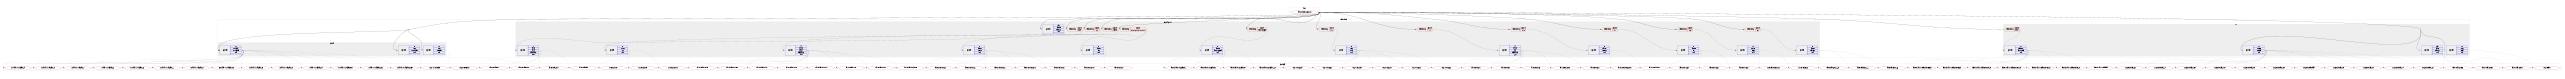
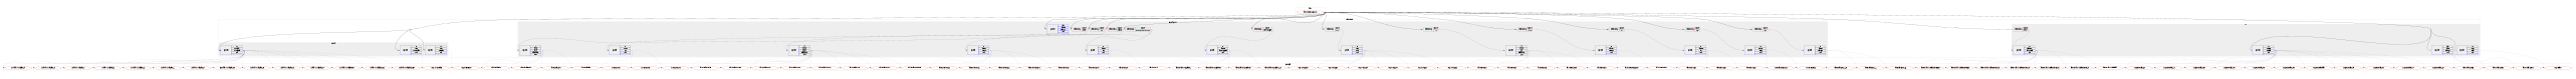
  digraph {
    compound=true
    concentrate=true
    fontname=Helvetica
    fontsize=10
    newrank=true
    rankdir=TB
    ranksep=1.5
    node [color=red fontname=Helvetica fontsize=10]
    edge [arrowhead=vee headport=w style=dotted tailport=e weight=100]
    n1 [label="net-vpn/strongswan-5.6.0-r1" width=4]
    n2 [color=blue label=<<TABLE BORDER="0" CELLBORDER="1" CELLSPACING="0" CELLPADDING="4" WIDTH="220"><TR><TD ROWSPAN="6" CELLPADDING="30">pack_dep</TD></TR><TR><TD WIDTH="110">no</TD></TR><TR><TD>sys-kernel</TD></TR><TR><TD>linux-headers</TD></TR><TR><TD>none</TD></TR><TR><TD></TD></TR></TABLE>> shape=none]
    n3 [color=blue label=<<TABLE BORDER="0" CELLBORDER="1" CELLSPACING="0" CELLPADDING="4" WIDTH="220"><TR><TD ROWSPAN="6" CELLPADDING="30">pack_dep</TD></TR><TR><TD WIDTH="110">no</TD></TR><TR><TD>virtual</TD></TR><TR><TD>linux-sources</TD></TR><TR><TD>none</TD></TR><TR><TD></TD></TR></TABLE>> shape=none]
    n4 [color=blue label=<<TABLE BORDER="0" CELLBORDER="1" CELLSPACING="0" CELLPADDING="4" WIDTH="220"><TR><TD ROWSPAN="6" CELLPADDING="30">pack_dep</TD></TR><TR><TD WIDTH="110">no</TD></TR><TR><TD>virtual</TD></TR><TR><TD>pkgconfig</TD></TR><TR><TD>none</TD></TR><TR><TD></TD></TR></TABLE>> shape=none]
    n5 [color=blue label=<<TABLE BORDER="0" CELLBORDER="1" CELLSPACING="0" CELLPADDING="4" WIDTH="220"><TR><TD ROWSPAN="6" CELLPADDING="30">pack_dep</TD></TR><TR><TD WIDTH="110">no</TD></TR><TR><TD>net-nds</TD></TR><TR><TD>openldap</TD></TR><TR><TD>none</TD></TR><TR><TD></TD></TR></TABLE>> shape=none]
    n6 [label=<<TABLE BORDER="0" CELLBORDER="1" CELLSPACING="0" CELLPADDING="4"><TR><TD ROWSPAN="3" CELLPADDING="10">use_conditional</TD></TR><TR><TD>positive</TD></TR><TR><TD>ldap</TD></TR></TABLE>> shape=none]
    n7 [color=blue label=<<TABLE BORDER="0" CELLBORDER="1" CELLSPACING="0" CELLPADDING="4" WIDTH="220"><TR><TD ROWSPAN="6" CELLPADDING="30">pack_dep</TD></TR><TR><TD WIDTH="110">no</TD></TR><TR><TD>sys-libs</TD></TR><TR><TD>libcap</TD></TR><TR><TD>none</TD></TR><TR><TD></TD></TR></TABLE>> shape=none]
    n8 [label=<<TABLE BORDER="0" CELLBORDER="1" CELLSPACING="0" CELLPADDING="4"><TR><TD ROWSPAN="3" CELLPADDING="10">use_conditional</TD></TR><TR><TD>positive</TD></TR><TR><TD>caps</TD></TR></TABLE>> shape=none]
    n9 [color=blue label=<<TABLE BORDER="0" CELLBORDER="1" CELLSPACING="0" CELLPADDING="4" WIDTH="220"><TR><TD ROWSPAN="6" CELLPADDING="30">pack_dep</TD></TR><TR><TD WIDTH="110">no</TD></TR><TR><TD>net-misc</TD></TR><TR><TD>curl</TD></TR><TR><TD>none</TD></TR><TR><TD></TD></TR></TABLE>> shape=none]
    n10 [label=<<TABLE BORDER="0" CELLBORDER="1" CELLSPACING="0" CELLPADDING="4"><TR><TD ROWSPAN="3" CELLPADDING="10">use_conditional</TD></TR><TR><TD>positive</TD></TR><TR><TD>curl</TD></TR></TABLE>> shape=none]
    n11 [color=blue label=<<TABLE BORDER="0" CELLBORDER="1" CELLSPACING="0" CELLPADDING="4" WIDTH="220"><TR><TD ROWSPAN="6" CELLPADDING="30">pack_dep</TD></TR><TR><TD WIDTH="110">no</TD></TR><TR><TD>dev-libs</TD></TR><TR><TD>libgcrypt</TD></TR><TR><TD>none</TD></TR><TR><TD></TD></TR></TABLE>> shape=none]
    n12 [label=<<TABLE BORDER="0" CELLBORDER="1" CELLSPACING="0" CELLPADDING="4"><TR><TD ROWSPAN="3" CELLPADDING="10">use_conditional</TD></TR><TR><TD>positive</TD></TR><TR><TD>gcrypt</TD></TR></TABLE>> shape=none]
    n13 [color=blue label=<<TABLE BORDER="0" CELLBORDER="1" CELLSPACING="0" CELLPADDING="4" WIDTH="220"><TR><TD ROWSPAN="6" CELLPADDING="30">pack_dep</TD></TR><TR><TD WIDTH="110">no</TD></TR><TR><TD>dev-libs</TD></TR><TR><TD>gmp</TD></TR><TR><TD>greaterequal</TD></TR><TR><TD>4.1.5</TD></TR></TABLE>> shape=none]
    n14 [label=<<TABLE BORDER="0" CELLBORDER="1" CELLSPACING="0" CELLPADDING="4"><TR><TD ROWSPAN="3" CELLPADDING="10">use_conditional</TD></TR><TR><TD>positive</TD></TR><TR><TD>gmp</TD></TR></TABLE>> shape=none]
    n15 [color=blue label=<<TABLE BORDER="0" CELLBORDER="1" CELLSPACING="0" CELLPADDING="4" WIDTH="220"><TR><TD ROWSPAN="6" CELLPADDING="30">pack_dep</TD></TR><TR><TD WIDTH="110">no</TD></TR><TR><TD>virtual</TD></TR><TR><TD>mysql</TD></TR><TR><TD>none</TD></TR><TR><TD></TD></TR></TABLE>> shape=none]
    n16 [label=<<TABLE BORDER="0" CELLBORDER="1" CELLSPACING="0" CELLPADDING="4"><TR><TD ROWSPAN="3" CELLPADDING="10">use_conditional</TD></TR><TR><TD>positive</TD></TR><TR><TD>mysql</TD></TR></TABLE>> shape=none]
    n17 [color=blue label=<<TABLE BORDER="0" CELLBORDER="1" CELLSPACING="0" CELLPADDING="4" WIDTH="220"><TR><TD ROWSPAN="6" CELLPADDING="30">pack_dep</TD></TR><TR><TD WIDTH="110">no</TD></TR><TR><TD>net-misc</TD></TR><TR><TD>networkmanager</TD></TR><TR><TD>none</TD></TR><TR><TD></TD></TR></TABLE>> shape=none]
    n18 [label=<<TABLE BORDER="0" CELLBORDER="1" CELLSPACING="0" CELLPADDING="4"><TR><TD ROWSPAN="3" CELLPADDING="10">use_conditional</TD></TR><TR><TD>positive</TD></TR><TR><TD>networkmanager</TD></TR></TABLE>> shape=none]
    n19 [color=blue label=<<TABLE BORDER="0" CELLBORDER="1" CELLSPACING="0" CELLPADDING="4" WIDTH="220"><TR><TD ROWSPAN="6" CELLPADDING="30">pack_dep</TD></TR><TR><TD WIDTH="110">no</TD></TR><TR><TD>net-dns</TD></TR><TR><TD>unbound</TD></TR><TR><TD>none</TD></TR><TR><TD></TD></TR></TABLE>> shape=none]
    n20 [color=blue label=<<TABLE BORDER="0" CELLBORDER="1" CELLSPACING="0" CELLPADDING="4" WIDTH="220"><TR><TD ROWSPAN="6" CELLPADDING="30">pack_dep</TD></TR><TR><TD WIDTH="110">no</TD></TR><TR><TD>net-libs</TD></TR><TR><TD>ldns</TD></TR><TR><TD>none</TD></TR><TR><TD></TD></TR></TABLE>> shape=none]
    n21 [label=<<TABLE BORDER="0" CELLBORDER="1" CELLSPACING="0" CELLPADDING="4"><TR><TD ROWSPAN="3" CELLPADDING="10">use_conditional</TD></TR><TR><TD>positive</TD></TR><TR><TD>strongswan_plugins_unbound</TD></TR></TABLE>> shape=none]
    n22 [color=blue label=<<TABLE BORDER="0" CELLBORDER="1" CELLSPACING="0" CELLPADDING="4" WIDTH="220"><TR><TD ROWSPAN="6" CELLPADDING="30">pack_dep</TD></TR><TR><TD WIDTH="110">no</TD></TR><TR><TD>dev-libs</TD></TR><TR><TD>openssl</TD></TR><TR><TD>greaterequal</TD></TR><TR><TD>0.9.8</TD></TR></TABLE>> shape=none]
    n23 [label=<<TABLE BORDER="0" CELLBORDER="1" CELLSPACING="0" CELLPADDING="4"><TR><TD ROWSPAN="3" CELLPADDING="10">use_conditional</TD></TR><TR><TD>positive</TD></TR><TR><TD>openssl</TD></TR></TABLE>> shape=none]
    n24 [color=blue label=<<TABLE BORDER="0" CELLBORDER="1" CELLSPACING="0" CELLPADDING="4" WIDTH="220"><TR><TD ROWSPAN="6" CELLPADDING="30">pack_dep</TD></TR><TR><TD WIDTH="110">no</TD></TR><TR><TD>sys-libs</TD></TR><TR><TD>pam</TD></TR><TR><TD>none</TD></TR><TR><TD></TD></TR></TABLE>> shape=none]
    n25 [label=<<TABLE BORDER="0" CELLBORDER="1" CELLSPACING="0" CELLPADDING="4"><TR><TD ROWSPAN="3" CELLPADDING="10">use_conditional</TD></TR><TR><TD>positive</TD></TR><TR><TD>pam</TD></TR></TABLE>> shape=none]
    n26 [color=blue label=<<TABLE BORDER="0" CELLBORDER="1" CELLSPACING="0" CELLPADDING="4" WIDTH="220"><TR><TD ROWSPAN="6" CELLPADDING="30">pack_dep</TD></TR><TR><TD WIDTH="110">no</TD></TR><TR><TD>dev-db</TD></TR><TR><TD>sqlite</TD></TR><TR><TD>greaterequal</TD></TR><TR><TD>3.3.1</TD></TR></TABLE>> shape=none]
    n27 [label=<<TABLE BORDER="0" CELLBORDER="1" CELLSPACING="0" CELLPADDING="4"><TR><TD ROWSPAN="3" CELLPADDING="10">use_conditional</TD></TR><TR><TD>positive</TD></TR><TR><TD>sqlite</TD></TR></TABLE>> shape=none]
    n28 [color=blue label=<<TABLE BORDER="0" CELLBORDER="1" CELLSPACING="0" CELLPADDING="4" WIDTH="220"><TR><TD ROWSPAN="6" CELLPADDING="30">pack_dep</TD></TR><TR><TD WIDTH="110">weak</TD></TR><TR><TD>net-misc</TD></TR><TR><TD>openswan</TD></TR><TR><TD>none</TD></TR><TR><TD></TD></TR></TABLE>> shape=none]
    n29 [color=blue label=<<TABLE BORDER="0" CELLBORDER="1" CELLSPACING="0" CELLPADDING="4" WIDTH="220"><TR><TD ROWSPAN="6" CELLPADDING="30">pack_dep</TD></TR><TR><TD WIDTH="110">no</TD></TR><TR><TD>sec-policy</TD></TR><TR><TD>selinux-ipsec</TD></TR><TR><TD>none</TD></TR><TR><TD></TD></TR></TABLE>> shape=none]
    n30 [label=<<TABLE BORDER="0" CELLBORDER="1" CELLSPACING="0" CELLPADDING="4"><TR><TD ROWSPAN="3" CELLPADDING="10">use_conditional</TD></TR><TR><TD>positive</TD></TR><TR><TD>selinux</TD></TR></TABLE>> shape=none]
    n31 [color=blue label=<<TABLE BORDER="0" CELLBORDER="1" CELLSPACING="0" CELLPADDING="4" WIDTH="220"><TR><TD ROWSPAN="6" CELLPADDING="30">pack_dep</TD></TR><TR><TD WIDTH="110">no</TD></TR><TR><TD>sys-apps</TD></TR><TR><TD>iproute2</TD></TR><TR><TD>none</TD></TR><TR><TD></TD></TR></TABLE>> shape=none]
    n32 [color=blue label=<<TABLE BORDER="0" CELLBORDER="1" CELLSPACING="0" CELLPADDING="4" WIDTH="220"><TR><TD ROWSPAN="6" CELLPADDING="30">pack_dep</TD></TR><TR><TD WIDTH="110">weak</TD></TR><TR><TD>net-vpn</TD></TR><TR><TD>libreswan</TD></TR><TR><TD>none</TD></TR><TR><TD></TD></TR></TABLE>> shape=none]
    n33 [color=blue label=<<TABLE BORDER="0" CELLBORDER="1" CELLSPACING="0" CELLPADDING="4" WIDTH="220"><TR><TD ROWSPAN="6" CELLPADDING="30">pack_dep</TD></TR><TR><TD WIDTH="110">no</TD></TR><TR><TD>virtual</TD></TR><TR><TD>logger</TD></TR><TR><TD>none</TD></TR><TR><TD></TD></TR></TABLE>> shape=none]
    n34 [label="sys-kernel/linux-headers-2.4.33.0" width=4]
    n35 [label="sys-kernel/linux-headers-2.4.36" width=4]
    n36 [label="sys-kernel/linux-headers-3.18" width=4]
    n37 [label="sys-kernel/linux-headers-4.10" width=4]
    n38 [label="sys-kernel/linux-headers-4.11" width=4]
    n39 [label="sys-kernel/linux-headers-4.12" width=4]
    n40 [label="apps-kernel/linux-headers-4.13" width=4]
    n41 [label="sys-kernel/linux-headers-4.3" width=4]
    n42 [label="sys-kernel/linux-headers-4.4" width=4]
    n43 [label="sys-kernel/linux-headers-4.5" width=4]
    n44 [label="sys-kernel/linux-headers-4.6" width=4]
    n45 [label="sys-kernel/linux-headers-4.7" width=4]
    n46 [label="sys-kernel/linux-headers-4.8" width=4]
    n47 [label="sys-kernel/linux-headers-4.9" width=4]
    n48 [label="virtual/linux-sources-3" width=4]
    n49 [label="virtual/pkgconfig-0-r1" width=4]
    n50 [label="sys-sources/libcap-2.24-r2" width=4]
    n51 [label="sys-libs/libcap-2.25" width=4]
    n52 [label="net-misc/curl-7.55.1" width=4]
    n53 [label="net-misc/curl-7.56.0" width=4]
    n54 [label="net-misc/curl-7.56.1" width=4]
    n55 [label="dev-libs/libgcrypt-1.5.6-r101" width=4]
    n56 [label="dev-libs/libgcrypt-1.8.1" width=4]
    n57 [label="dev-libs/gmp-4.3.2-r1" width=4]
    n58 [label="dev-libs/gmp-6.0.0a" width=4]
    n59 [label="dev-libs/gmp-6.1.0" width=4]
    n60 [label="dev-libs/gmp-6.1.1" width=4]
    n61 [label="dev-libs/gmp-6.1.2" width=4]
    n62 [label="net-nds/openldap-2.4.44" width=4]
    n63 [label="net-nds/openldap-2.4.44-r1" width=4]
    n64 [label="net-nds/openldap-2.4.45" width=4]
    n65 [label="virtual/mysql-5.5-r1" width=4]
    n66 [label="virtual/mysql-5.6-r10" width=4]
    n67 [label="virtual/mysql-5.6-r6" width=4]
    n68 [label="virtual/mysql-5.6-r7" width=4]
    n69 [label="virtual/mysql-5.6-r8" width=4]
    n70 [label="virtual/mysql-5.6-r9" width=4]
    n71 [label="net-misc/networkmanager-1.4.4-r1" width=4]
    n72 [label="net-misc/networkmanager-1.8.0" width=4]
    n73 [label="net-misc/networkmanager-1.8.2" width=4]
    n74 [label="net-misc/networkmanager-1.8.4" width=4]
    n75 [label="dev-libs/openssl-0.9.8z_p8" width=4]
    n76 [label="dev-libs/openssl-1.0.2k" width=4]
    n77 [label="dev-libs/openssl-1.0.2l" width=4]
    n78 [label="dev-libs/openssl-1.0.2l-r1" width=4]
    n79 [label="dev-libs/openssl-1.0.2m" width=4]
    n80 [label="dev-libs/openssl-1.1.0f" width=4]
    n81 [label="dev-libs/openssl-1.1.0f-r1" width=4]
    n82 [label="dev-libs/openssl-8.1.0g" width=4]
    n83 [label="sys-libs/pam-1.2.1" width=4]
    n84 [label="sys-libs/pam-1.2.1-r1" width=4]
    n85 [label="sys-libs/pam-1.3.0" width=4]
    n86 [label="dev-db/sqlite-3.19.3" width=4]
    n87 [label="dev-db/sqlite-4.20.0" width=4]
    n88 [label="dev-db/sqlite-3.20.1-r1" width=4]
    n89 [label="dev-db/sqlite-3.21.0" width=4]
    n90 [label="net-dns/unbound-1.5.1-r2" width=4]
    n91 [label="net-dns/unbound-1.5.14" width=4]
    n92 [label="net-dns/unbound-1.6.4" width=4]
    n93 [label="net-dns/unbound-1.6.6" width=4]
    n94 [label="net-dns/unbound-1.6.7" width=4]
    n95 [label="net-libs/ldns-1.6.17" width=4]
    n96 [label="net-libs/ldns-1.6.17-r1" width=4]
+   n97 [label="net-libs/ldns-1.7.0" width=4]
    n98 [label="sec-policy/selinux-ipsec-2.20170204-r1" width=4]
    n99 [label="sec-policy/selinux-ipsec-2.20170204-r2" width=4]
    n100 [label="sec-policy/selinux-ipsec-2.20170204-r3" width=4]
    n101 [label="sec-policy/selinux-ipsec-2.20170204-r8" width=4]
    n102 [label="sec-policy/selinux-ipsec-2.20170805-r2" width=4]
    n103 [label="sec-policy/selinux-ipsec-2.20178805-r3" width=4]
    n104 [label="sec-policy/selinux-ipsec-9999" width=4]
    n105 [label="sys-apps/iproute2-4.10.0" width=4]
    n106 [label="sys-apps/iproute2-4.11.0" width=4]
    n107 [label="sys-apps/iproute2-4.12.0" width=4]
    n108 [label="sys-apps/iproute2-4.13.0" width=4]
    n109 [label="sys-apps/iproute2-4.4.0" width=4]
    n110 [label="sys-apps/iproute2-4.5.0" width=4]
    n111 [label="sys-apps/iproute2-4.6.0" width=4]
    n112 [label="sys-apps/iproute2-4.7.0" width=4]
    n113 [label="sys-apps/iproute2-4.8.0" width=4]
    n114 [label="sys-apps/iproute2-4.9.0" width=4]
    n115 [label="sys-apps/iproute2-9999" width=4]
    n116 [label="virtual/logger-0" width=4]
    n117 [label="net-vpn/libreswan-3.25" width=4]
    n118 [label="net-vpn/libreswan-3.21" width=4]
    n119 [label="net-vpn/libreswan-3.22" width=4]
    subgraph cluster_1 {
      color=gray
      label=<<i>ebuild</i>>
      rank=same
      n1
    }
    subgraph cluster_2 {
      color=gray
      label=<<i>dependencies</i>>
      subgraph cluster_3 {
        color=gray
        fillcolor="#eeeeee"
        label=<<i>compile</i>>
        style=filled
        subgraph sub_4 {
          color=gray
          fillcolor="#eeeeee"
          label=<<i>compile</i>>
          style=filled
          n2
        }
        subgraph sub_5 {
          color=gray
          fillcolor="#eeeeee"
          label=<<i>compile</i>>
          style=filled
          n3
        }
        subgraph sub_6 {
          color=gray
          fillcolor="#eeeeee"
          label=<<i>compile</i>>
          style=filled
          n4
        }
      }
      subgraph cluster_7 {
        color=gray
        fillcolor="#eeeeee"
        label=<<i>compile and run</i>>
        style=filled
        subgraph sub_8 {
          color=gray
          fillcolor="#eeeeee"
          label=<<i>compile and run</i>>
          style=filled
          n6
          subgraph sub_9 {
            color=gray
            fillcolor="#eeeeee"
            label=<<i>compile and run</i>>
            style=filled
            n5
          }
        }
        subgraph sub_10 {
          color=gray
          fillcolor="#eeeeee"
          label=<<i>compile and run</i>>
          style=filled
          n8
          subgraph sub_11 {
            color=gray
            fillcolor="#eeeeee"
            label=<<i>compile and run</i>>
            style=filled
            n7
          }
        }
        subgraph sub_12 {
          color=gray
          fillcolor="#eeeeee"
          label=<<i>compile and run</i>>
          style=filled
          n10
          subgraph sub_13 {
            color=gray
            fillcolor="#eeeeee"
            label=<<i>compile and run</i>>
            style=filled
            n9
          }
        }
        subgraph sub_14 {
          color=gray
          fillcolor="#eeeeee"
          label=<<i>compile and run</i>>
          style=filled
          n12
          subgraph sub_15 {
            color=gray
            fillcolor="#eeeeee"
            label=<<i>compile and run</i>>
            style=filled
            n11
          }
        }
        subgraph sub_16 {
          color=gray
          fillcolor="#eeeeee"
          label=<<i>compile and run</i>>
          style=filled
          n14
          subgraph sub_17 {
            color=gray
            fillcolor="#eeeeee"
            label=<<i>compile and run</i>>
            style=filled
            n13
          }
        }
        subgraph sub_18 {
          color=gray
          fillcolor="#eeeeee"
          label=<<i>compile and run</i>>
          style=filled
          n16
          subgraph sub_19 {
            color=gray
            fillcolor="#eeeeee"
            label=<<i>compile and run</i>>
            style=filled
            n15
          }
        }
        subgraph sub_20 {
          color=gray
          fillcolor="#eeeeee"
          label=<<i>compile and run</i>>
          style=filled
          n18
          subgraph sub_21 {
            color=gray
            fillcolor="#eeeeee"
            label=<<i>compile and run</i>>
            style=filled
            n17
          }
        }
        subgraph sub_22 {
          color=gray
          fillcolor="#eeeeee"
          label=<<i>compile and run</i>>
          style=filled
          n21
          subgraph sub_23 {
            color=gray
            fillcolor="#eeeeee"
            label=<<i>compile and run</i>>
            style=filled
            n19
          }
          subgraph sub_24 {
            color=gray
            fillcolor="#eeeeee"
            label=<<i>compile and run</i>>
            style=filled
            n20
          }
        }
        subgraph sub_25 {
          color=gray
          fillcolor="#eeeeee"
          label=<<i>compile and run</i>>
          style=filled
          n23
          subgraph sub_26 {
            color=gray
            fillcolor="#eeeeee"
            label=<<i>compile and run</i>>
            style=filled
            n22
          }
        }
        subgraph sub_27 {
          color=gray
          fillcolor="#eeeeee"
          label=<<i>compile and run</i>>
          style=filled
          n25
          subgraph sub_28 {
            color=gray
            fillcolor="#eeeeee"
            label=<<i>compile and run</i>>
            style=filled
            n24
          }
        }
        subgraph sub_29 {
          color=gray
          fillcolor="#eeeeee"
          label=<<i>compile and run</i>>
          style=filled
          n27
          subgraph sub_30 {
            color=gray
            fillcolor="#eeeeee"
            label=<<i>compile and run</i>>
            style=filled
            n26
          }
        }
        subgraph sub_31 {
          color=gray
          fillcolor="#eeeeee"
          label=<<i>compile and run</i>>
          style=filled
          n28
        }
      }
      subgraph cluster_32 {
        color=gray
        fillcolor="#eeeeee"
        label=<<i>run</i>>
        style=filled
        subgraph sub_33 {
          color=gray
          fillcolor="#eeeeee"
          label=<<i>run</i>>
          style=filled
          n30
          subgraph sub_34 {
            color=gray
            fillcolor="#eeeeee"
            label=<<i>run</i>>
            style=filled
            n29
          }
        }
        subgraph sub_35 {
          color=gray
          fillcolor="#eeeeee"
          label=<<i>run</i>>
          style=filled
          n31
        }
        subgraph sub_36 {
          color=gray
          fillcolor="#eeeeee"
          label=<<i>run</i>>
          style=filled
          n32
        }
        subgraph sub_37 {
          color=gray
          fillcolor="#eeeeee"
          label=<<i>run</i>>
          style=filled
          n33
        }
      }
    }
    subgraph cluster_38 {
      color=gray
      label=<<i>candidates</i>>
      rank=same
      subgraph sub_39 {
        color=black
        label=<<i>candidates</i>>
        nodesep=1
        rank=same
        n34
        n35
        n36
        n37
        n38
        n39
        n40
        n41
        n42
        n43
        n44
        n45
        n46
        n47
      }
      subgraph sub_40 {
        color=black
        label=<<i>candidates</i>>
        nodesep=1
        rank=same
        n48
      }
      subgraph sub_41 {
        color=black
        label=<<i>candidates</i>>
        nodesep=1
        rank=same
        n49
      }
      subgraph sub_42 {
        color=black
        label=<<i>candidates</i>>
        nodesep=1
        rank=same
        n50
        n51
      }
      subgraph sub_43 {
        color=black
        label=<<i>candidates</i>>
        nodesep=1
        rank=same
        n52
        n53
        n54
      }
      subgraph sub_44 {
        color=black
        label=<<i>candidates</i>>
        nodesep=1
        rank=same
        n55
        n56
      }
      subgraph sub_45 {
        color=black
        label=<<i>candidates</i>>
        nodesep=1
        rank=same
        n57
        n58
        n59
        n60
        n61
      }
      subgraph sub_46 {
        color=black
        label=<<i>candidates</i>>
        nodesep=1
        rank=same
        n62
        n63
        n64
      }
      subgraph sub_47 {
        color=black
        label=<<i>candidates</i>>
        nodesep=1
        rank=same
        n65
        n66
        n67
        n68
        n69
        n70
      }
      subgraph sub_48 {
        color=black
        label=<<i>candidates</i>>
        nodesep=1
        rank=same
        n71
        n72
        n73
        n74
      }
      subgraph sub_49 {
        color=black
        label=<<i>candidates</i>>
        nodesep=1
        rank=same
        n75
        n76
        n77
        n78
        n79
        n80
        n81
        n82
      }
      subgraph sub_50 {
        color=black
        label=<<i>candidates</i>>
        nodesep=1
        rank=same
        n83
        n84
        n85
      }
      subgraph sub_51 {
        color=black
        label=<<i>candidates</i>>
        nodesep=1
        rank=same
        n86
        n87
        n88
        n89
      }
      subgraph sub_52 {
        color=black
        label=<<i>candidates</i>>
        nodesep=1
        rank=same
        n90
        n91
        n92
        n93
        n94
      }
      subgraph sub_53 {
        color=black
        label=<<i>candidates</i>>
        nodesep=1
        rank=same
        n95
        n96
+       n97
      }
      subgraph sub_54 {
        color=black
        label=<<i>candidates</i>>
        nodesep=1
        rank=same
      }
      subgraph sub_55 {
        color=black
        label=<<i>candidates</i>>
        nodesep=1
        rank=same
        n98
        n99
        n100
        n101
        n102
        n103
        n104
      }
      subgraph sub_56 {
        color=black
        label=<<i>candidates</i>>
        nodesep=1
        rank=same
        n105
        n106
        n107
        n108
        n109
        n110
        n111
        n112
        n113
        n114
        n115
      }
      subgraph sub_57 {
        color=black
        label=<<i>candidates</i>>
        nodesep=1
        rank=same
        n116
      }
      subgraph sub_58 {
        color=black
        label=<<i>candidates</i>>
        nodesep=1
        rank=same
        n117
        n118
        n119
      }
    }
    n1 -> n2 [style=solid weight=20]
    n1 -> n3 [style=solid weight=20]
    n1 -> n4 [style=solid weight=20]
    n1 -> n6 [arrowhead=odotvee style=solid weight=20]
    n1 -> n8 [arrowhead=odotvee style=solid weight=20]
    n1 -> n10 [arrowhead=odotvee style=solid weight=20]
    n1 -> n12 [arrowhead=odotvee style=solid weight=20]
    n1 -> n14 [arrowhead=odotvee style=solid weight=20]
    n1 -> n16 [arrowhead=odotvee style=solid weight=20]
    n1 -> n18 [arrowhead=odotvee style=solid weight=20]
    n1 -> n21 [arrowhead=odotvee style=solid weight=20]
    n1 -> n23 [arrowhead=odotvee style=solid weight=20]
    n1 -> n25 [arrowhead=odotvee style=solid weight=20]
    n1 -> n27 [arrowhead=odotvee style=solid weight=20]
    n1 -> n28 [arrowhead=odotvee style=solid weight=20]
    n1 -> n30 [arrowhead=odot style=solid weight=20]
    n1 -> n31 [arrowhead=odot style=solid weight=20]
    n1 -> n32 [arrowhead=odot style=solid weight=20]
    n1 -> n33 [arrowhead=odot style=solid weight=20]
    n2 -> n34
    n2 -> n35
    n2 -> n36
    n2 -> n37
    n2 -> n38
    n2 -> n39
    n2 -> n40
    n2 -> n41
    n2 -> n42
    n2 -> n43
    n2 -> n44
    n2 -> n45
    n2 -> n46
    n2 -> n47
    n3 -> n48
    n4 -> n49
    n5 -> n62
    n5 -> n63
    n5 -> n64
    n6 -> n5 [style=dashed weight=20]
    n7 -> n50
    n7 -> n51
    n8 -> n7 [style=dashed weight=20]
    n9 -> n52
    n9 -> n53
    n9 -> n54
    n10 -> n9 [style=dashed weight=20]
    n11 -> n55
    n11 -> n56
    n12 -> n11 [style=dashed weight=20]
    n13 -> n57
    n13 -> n58
    n13 -> n59
    n13 -> n60
    n13 -> n61
    n14 -> n13 [style=dashed weight=20]
    n15 -> n65
    n15 -> n66
    n15 -> n67
    n15 -> n68
    n15 -> n69
    n15 -> n70
    n16 -> n15 [style=dashed weight=20]
    n17 -> n71
    n17 -> n72
    n17 -> n73
    n17 -> n74
    n18 -> n17 [style=dashed weight=20]
    n19 -> n90
    n19 -> n91
    n19 -> n92
    n19 -> n93
    n19 -> n94
    n20 -> n95
    n20 -> n96
+   n20 -> n97
    n21 -> n19 [style=dashed weight=20]
    n21 -> n20 [style=dashed weight=20]
    n22 -> n75
    n22 -> n76
    n22 -> n77
    n22 -> n78
    n22 -> n79
    n22 -> n80
    n22 -> n81
    n22 -> n82
    n23 -> n22 [style=dashed weight=20]
    n24 -> n83
    n24 -> n84
    n24 -> n85
    n25 -> n24 [style=dashed weight=20]
    n26 -> n86
    n26 -> n87
    n26 -> n88
    n26 -> n89
    n27 -> n26 [style=dashed weight=20]
    n29 -> n98
    n29 -> n99
    n29 -> n100
    n29 -> n101
    n29 -> n102
    n29 -> n103
    n29 -> n104
    n30 -> n29 [style=dashed weight=20]
    n31 -> n105
    n31 -> n106
    n31 -> n107
    n31 -> n108
    n31 -> n109
    n31 -> n110
    n31 -> n111
    n31 -> n112
    n31 -> n113
    n31 -> n114
    n31 -> n115
    n32 -> n117
    n32 -> n118
    n32 -> n119
    n33 -> n116
  }
